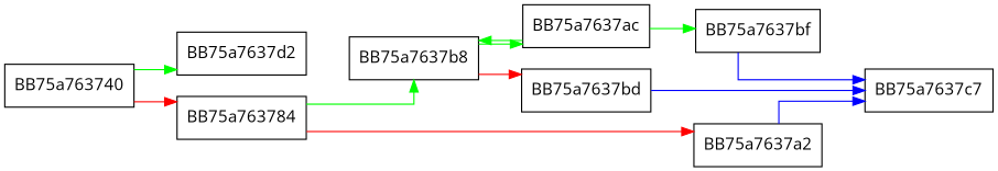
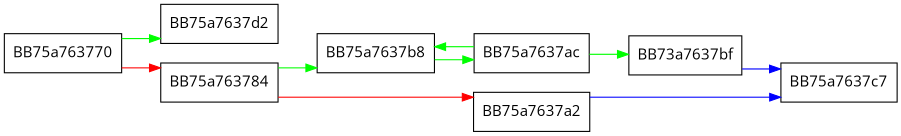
  digraph {
    fontname="Open Sans"
    rankdir=LR
    splines=ortho
    node [fontname="Open Sans" shape=box]
    edge [color=green fontname="Open Sans"]
-   BB75a763740
+   BB75a763740 [label=BB75a763770]
    BB75a7637d2
    BB75a763784
    BB75a7637b8
    BB75a7637a2
    BB75a7637ac
-   BB75a7637bd
    BB75a7637c7
-   BB75a7637bf
+   BB75a7637bf [label=BB73a7637bf]
    BB75a763740 -> BB75a7637d2
    BB75a763740 -> BB75a763784 [color=red]
    BB75a763784 -> BB75a7637b8
    BB75a763784 -> BB75a7637a2 [color=red]
    BB75a7637b8 -> BB75a7637ac
-   BB75a7637b8 -> BB75a7637bd [color=red]
    BB75a7637a2 -> BB75a7637c7 [color=blue]
    BB75a7637ac -> BB75a7637b8
    BB75a7637ac -> BB75a7637bf
-   BB75a7637bd -> BB75a7637c7 [color=blue]
    BB75a7637bf -> BB75a7637c7 [color=blue]
  }
